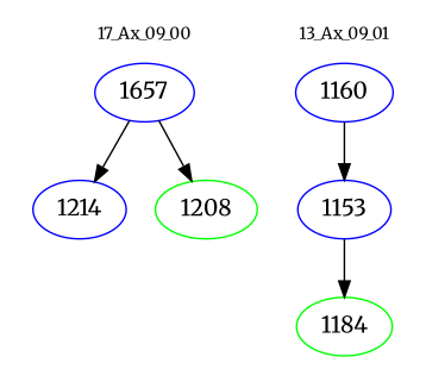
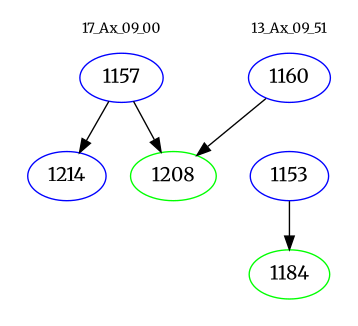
  digraph {
    fontname=Merriweather
    node [color=blue fontname=Merriweather]
    edge [color=black fontname=Merriweather]
    n1 [label=1214]
-   n2 [label=1657]
+   n2 [label=1157]
    n3 [color=green label=1208]
    n4 [label=1160]
    n5 [label=1153]
    n6 [color=green label=1184]
    subgraph cluster_1 {
      color=white
      fontsize=10
      label="17_Ax_09_00"
      n1
      n2
      n3
    }
    subgraph cluster_2 {
      color=white
      fontsize=10
-     label="13_Ax_09_01"
+     label="13_Ax_09_51"
      n4
      n5
      n6
    }
    n2 -> n1
    n2 -> n3
-   n4 -> n5
+   n4 -> n3
    n5 -> n6
  }
